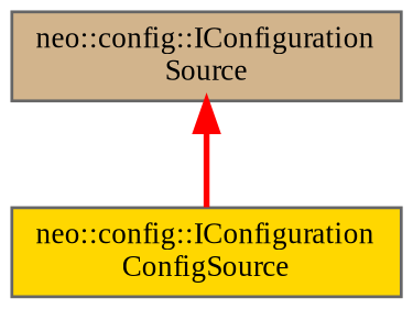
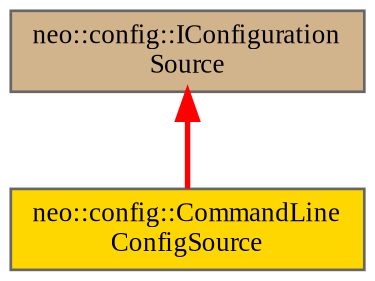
  digraph {
    fontname="Liberation Serif"
    node [color=gray40 fontname="Liberation Serif" fontsize=10 shape=box style=filled]
-   n1 [fillcolor=gold fontcolor=black height=0.2 label="neo::config::IConfiguration\lConfigSource" width=0.4]
+   n1 [fillcolor=gold fontcolor=black height=0.2 label="neo::config::CommandLine\lConfigSource" width=0.4]
    n2 [fillcolor=tan height=0.2 label="neo::config::IConfiguration\lSource" width=0.4]
    n2 -> n1 [color=red dir=back fontname="Liberation Serif" fontsize=10 labelfontname=Helvetica labelfontsize=10 style=bold]
  }
